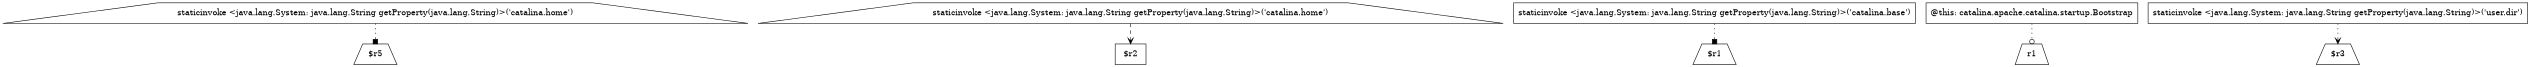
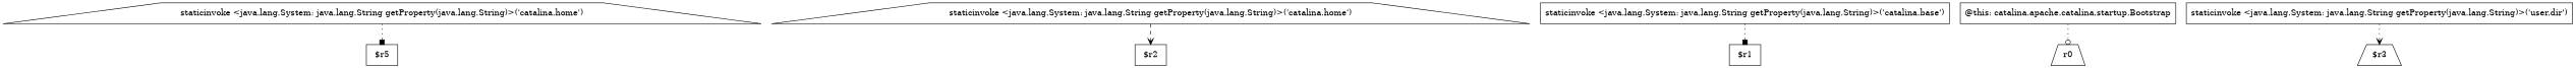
  digraph {
    node [shape=box]
    edge [arrowhead=box style=dotted]
    n1 [label="staticinvoke <java.lang.System: java.lang.String getProperty(java.lang.String)>('catalina.home')" shape=trapezium]
-   n2 [label="$r5" shape=trapezium]
+   n2 [label="$r5"]
    n3 [label="staticinvoke <java.lang.System: java.lang.String getProperty(java.lang.String)>('catalina.home')" shape=trapezium]
    n4 [label="$r2"]
    n5 [label="staticinvoke <java.lang.System: java.lang.String getProperty(java.lang.String)>('catalina.base')"]
-   n6 [label="$r1" shape=trapezium]
+   n6 [label="$r1"]
    n7 [label="@this: catalina.apache.catalina.startup.Bootstrap"]
-   n8 [label=r1 shape=trapezium]
+   n8 [label=r0 shape=trapezium]
    n9 [label="staticinvoke <java.lang.System: java.lang.String getProperty(java.lang.String)>('user.dir')"]
    n10 [label="$r3" shape=trapezium]
    n1 -> n2
    n3 -> n4 [arrowhead=vee style=dashed]
    n5 -> n6
    n7 -> n8 [arrowhead=odot]
    n9 -> n10 [arrowhead=vee]
  }
